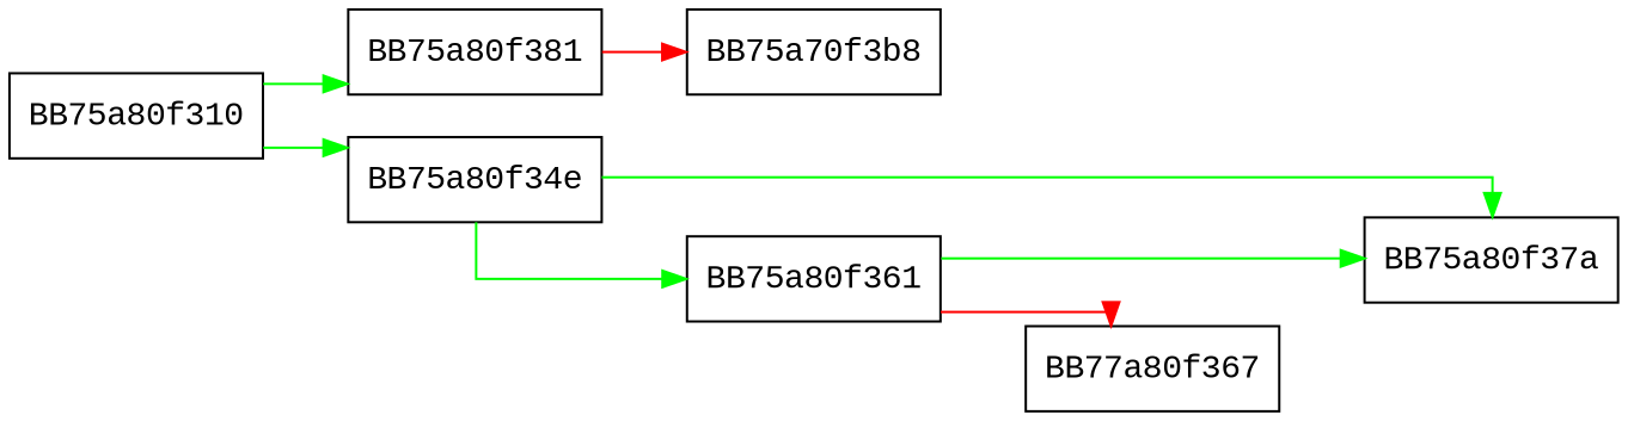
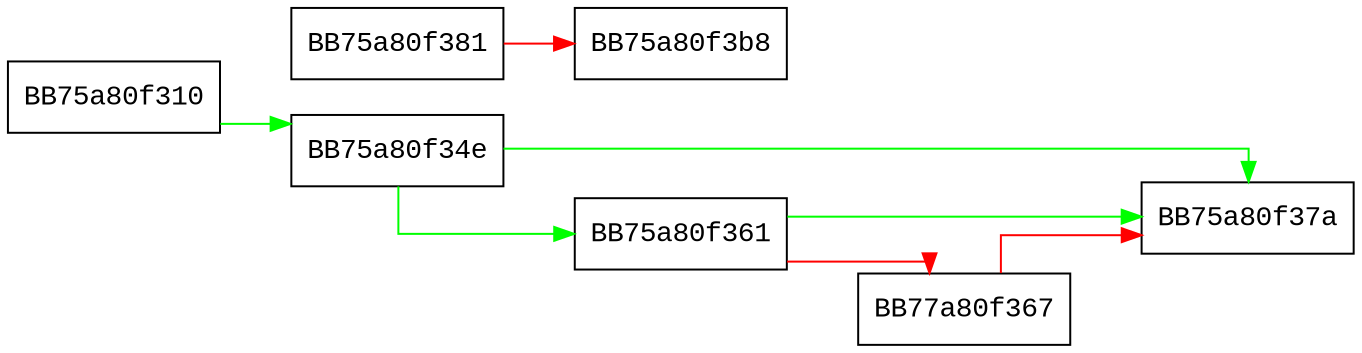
  digraph {
    fontname="Liberation Mono"
    rankdir=LR
    splines=ortho
    node [fontname="Liberation Mono" shape=box]
    edge [color=green fontname="Liberation Mono"]
    BB75a80f310
    BB75a80f381
    BB75a80f34e
-   BB75a80f3b8 [label=BB75a70f3b8]
+   BB75a80f3b8
    BB75a80f37a
    BB75a80f361
    n7 [label=BB77a80f367]
-   BB75a80f310 -> BB75a80f381
    BB75a80f310 -> BB75a80f34e
    BB75a80f381 -> BB75a80f3b8 [color=red]
    BB75a80f34e -> BB75a80f37a
    BB75a80f34e -> BB75a80f361
    BB75a80f361 -> BB75a80f37a
    BB75a80f361 -> n7 [color=red]
+   n7 -> BB75a80f37a [color=red]
  }
